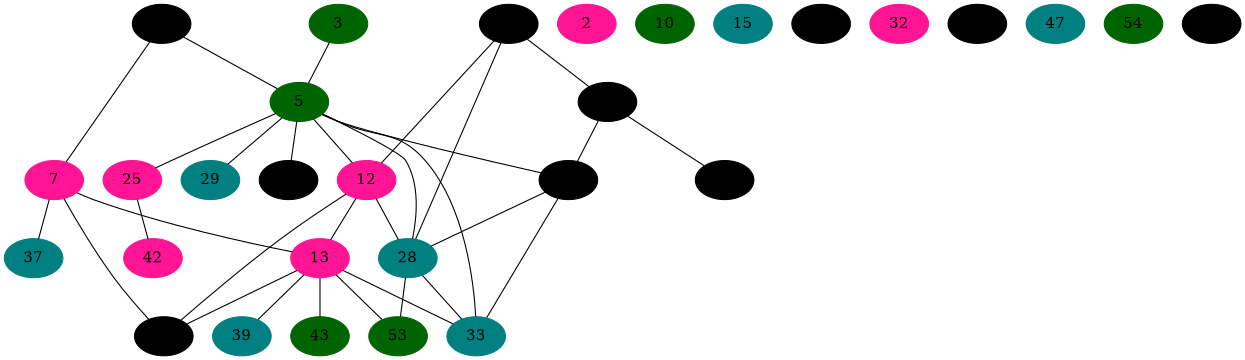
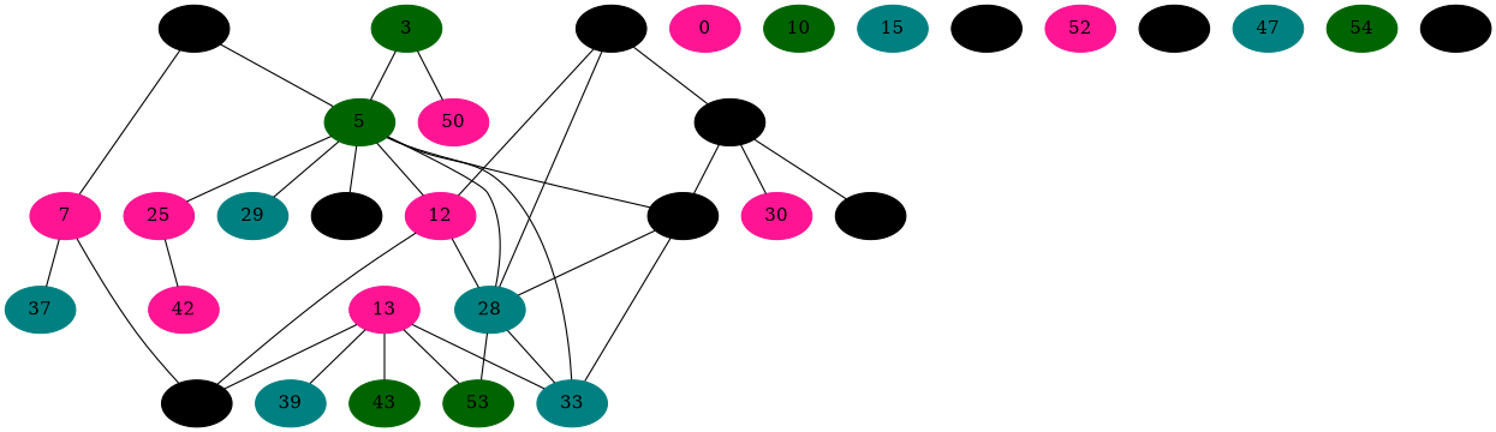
  graph {
    node [color=black style=filled]
    1 [super="+48"]
    5 [color=darkgreen super="+8+23"]
    7 [color=deeppink super="+61+16+52"]
    12 [color=deeppink]
    28 [color=teal super="+58+56"]
    24 [super="+26"]
    25 [color=deeppink super="+67"]
    27
    29 [color=teal super="+66"]
    33 [color=teal super="+51"]
    13 [color=deeppink super="+14+46+21+19"]
    34 [super="+49"]
    37 [color=teal]
-   2 [color=deeppink]
+   2 [color=deeppink label=0]
    3 [color=darkgreen super="+64+40"]
+   50 [color=deeppink]
    4 [super="+20"]
    6 [super="+22+31+11"]
    9 [super="+63"]
+   30 [color=deeppink]
    53 [color=darkgreen super="+59"]
    42 [color=deeppink]
    39 [color=teal]
    43 [color=darkgreen]
    10 [color=darkgreen]
    15 [color=teal]
    17
-   32 [color=deeppink super="+45"]
+   32 [color=deeppink super="+45" label=52]
    38
    47 [color=teal]
    54 [color=darkgreen]
    55
    1 -- 5
    1 -- 7
    5 -- 12
    5 -- 28
    5 -- 24
    5 -- 25
    5 -- 27
    5 -- 29
    5 -- 33
-   7 -- 13
    7 -- 34
    7 -- 37
    12 -- 28
-   12 -- 13
    12 -- 34
    28 -- 33
    28 -- 53
    25 -- 42
    27 -- 28
    27 -- 33
    13 -- 33
    13 -- 34 [weight=2]
    13 -- 53
    13 -- 39
    13 -- 43 [weight=3]
    3 -- 5
+   3 -- 50
    4 -- 12
    4 -- 28
    4 -- 6
    6 -- 27
    6 -- 9
+   6 -- 30
  }
